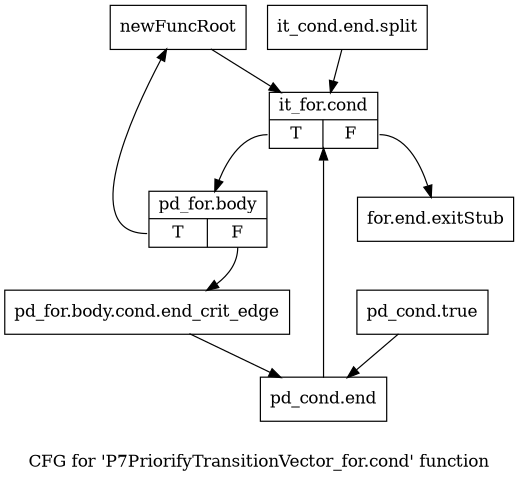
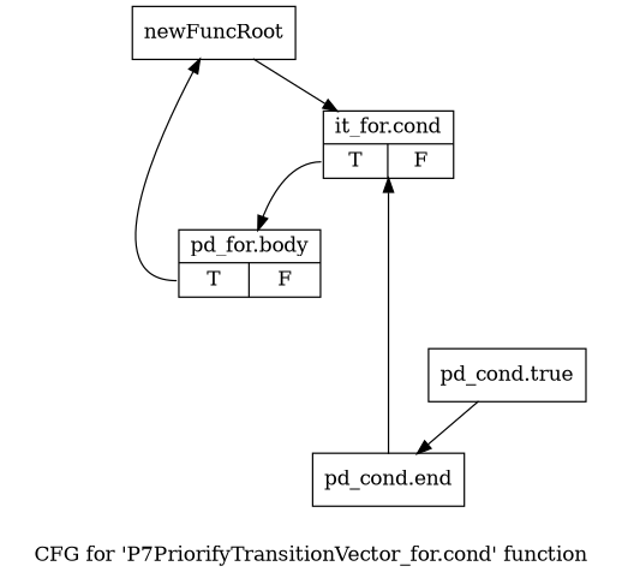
  digraph {
    label="CFG for 'P7PriorifyTransitionVector_for.cond' function"
    node [shape=record]
    n1 [label="{newFuncRoot}"]
    n2 [label="{it_for.cond|{<s0>T|<s1>F}}"]
-   n3 [label="{for.end.exitStub}"]
    n4 [label="{pd_for.body|{<s0>T|<s1>F}}"]
-   n5 [label="{pd_for.body.cond.end_crit_edge}"]
    n6 [label="{pd_cond.true}"]
    n7 [label="{pd_cond.end}"]
-   n8 [label="{it_cond.end.split}"]
    n1 -> n2
-   n2 -> n3 [tailport=s1]
    n2 -> n4 [tailport=s0]
    n4 -> n1 [tailport=s0]
-   n4 -> n5 [tailport=s1]
-   n5 -> n7
    n6 -> n7
    n7 -> n2
-   n8 -> n2
  }
